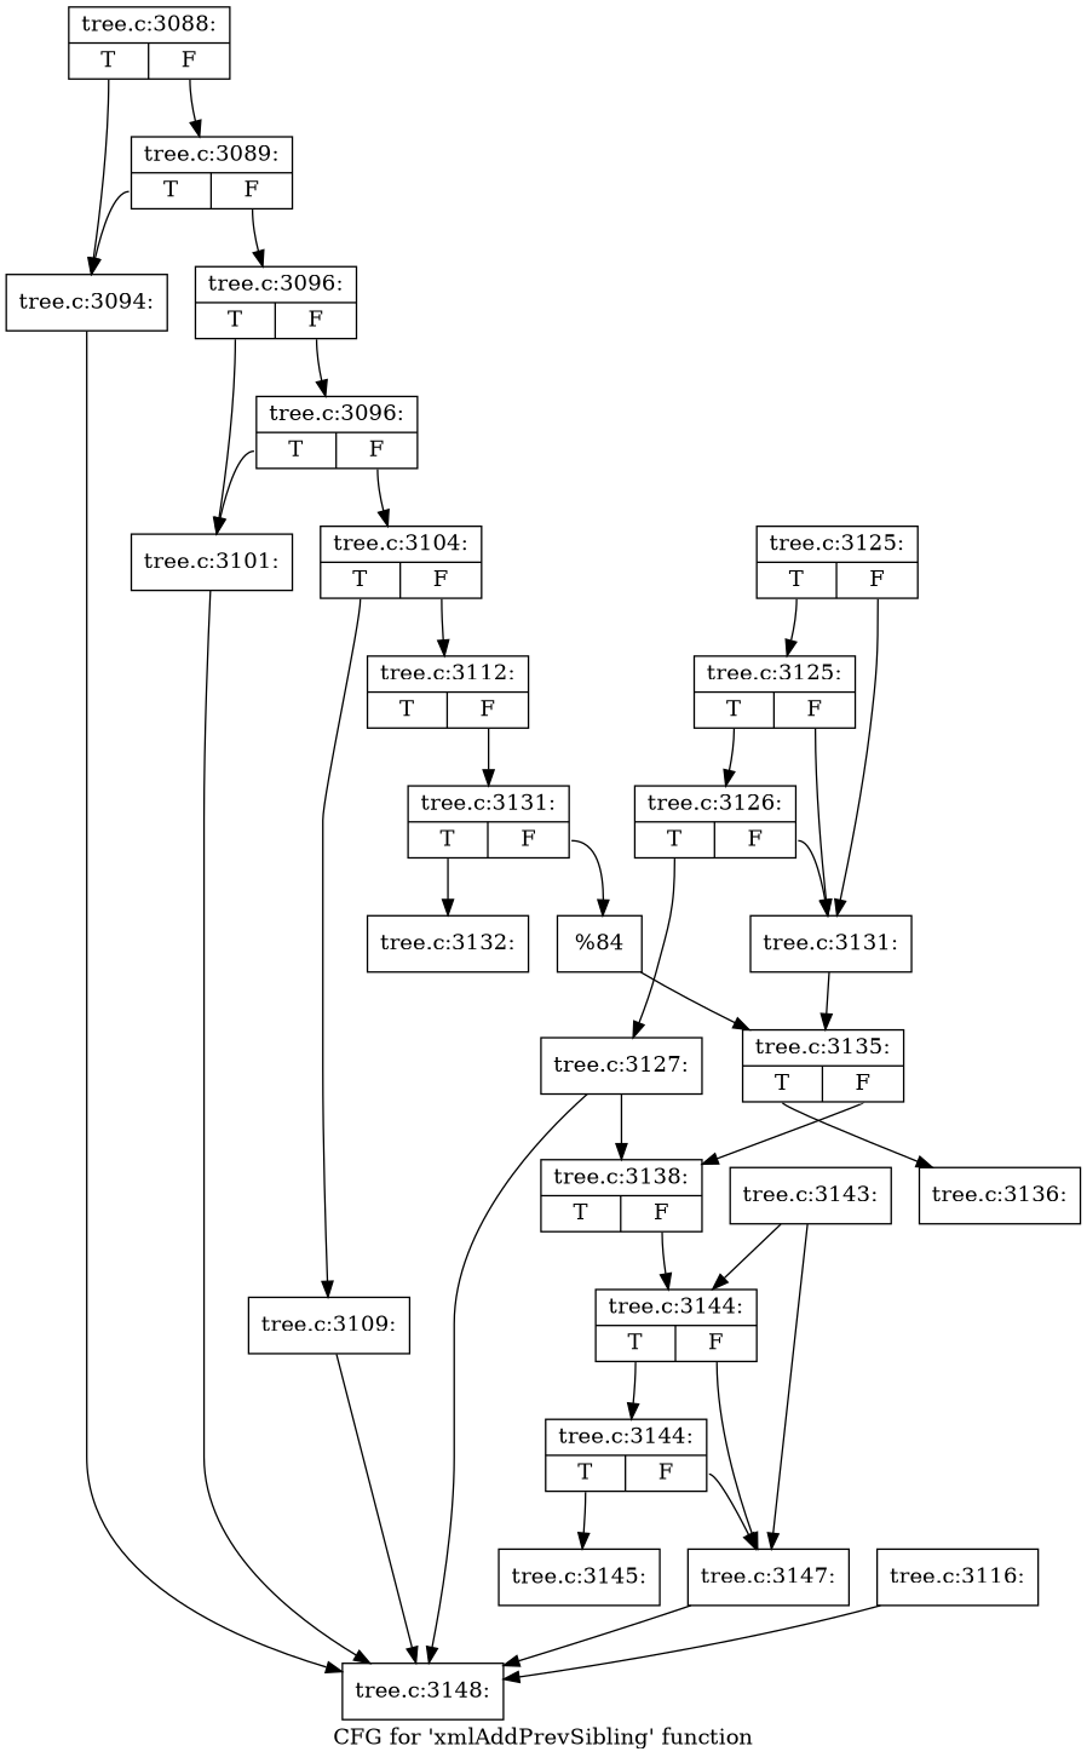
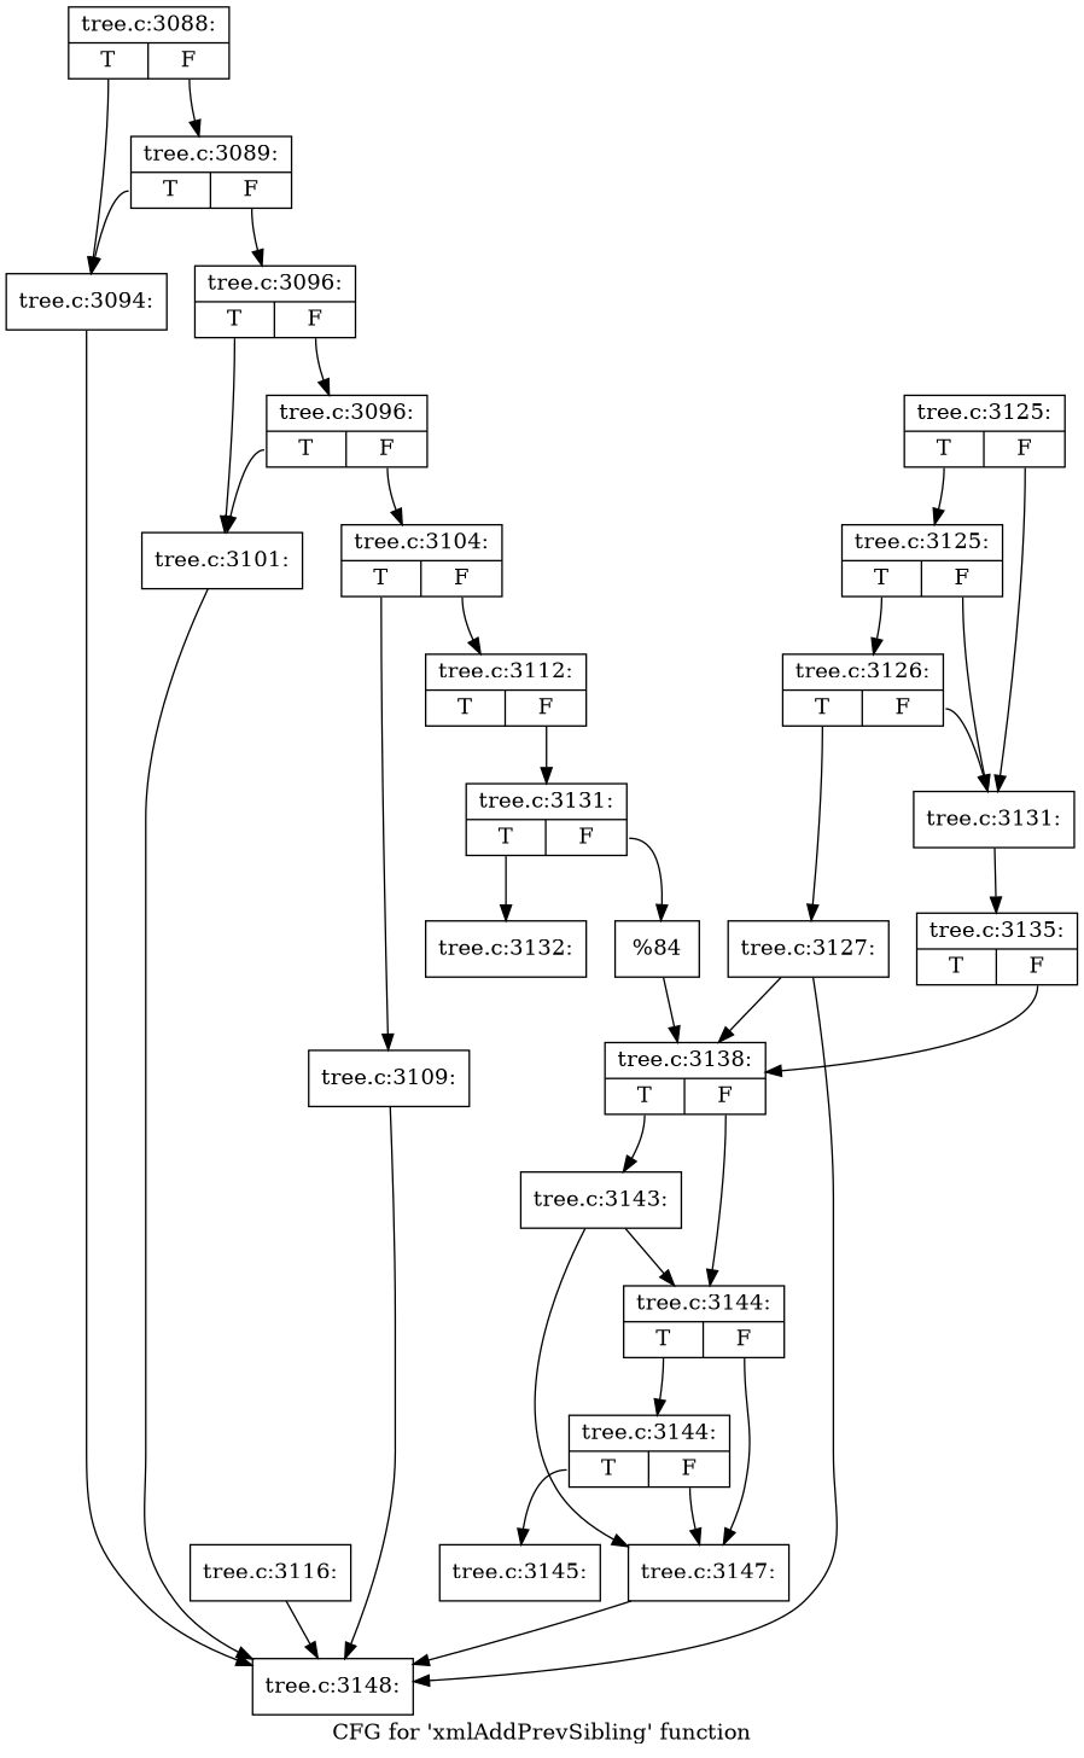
  digraph {
    label="CFG for 'xmlAddPrevSibling' function"
    node [shape=record]
    edge [tailport=s0]
    n1 [label="{tree.c:3088:|{<s0>T|<s1>F}}"]
    n2 [label="{tree.c:3094:}"]
    n3 [label="{tree.c:3089:|{<s0>T|<s1>F}}"]
    n4 [label="{tree.c:3148:}"]
    n5 [label="{tree.c:3096:|{<s0>T|<s1>F}}"]
    n6 [label="{tree.c:3101:}"]
    n7 [label="{tree.c:3096:|{<s0>T|<s1>F}}"]
    n8 [label="{tree.c:3104:|{<s0>T|<s1>F}}"]
    n9 [label="{tree.c:3109:}"]
    n10 [label="{tree.c:3112:|{<s0>T|<s1>F}}"]
    n11 [label="{tree.c:3131:|{<s0>T|<s1>F}}"]
    n12 [label="{tree.c:3132:}"]
    n13 [label="{%84}"]
    n14 [label="{tree.c:3116:}"]
    n15 [label="{tree.c:3125:|{<s0>T|<s1>F}}"]
    n16 [label="{tree.c:3125:|{<s0>T|<s1>F}}"]
    n17 [label="{tree.c:3131:}"]
    n18 [label="{tree.c:3135:|{<s0>T|<s1>F}}"]
    n19 [label="{tree.c:3126:|{<s0>T|<s1>F}}"]
    n20 [label="{tree.c:3127:}"]
-   n21 [label="{tree.c:3136:}"]
    n22 [label="{tree.c:3138:|{<s0>T|<s1>F}}"]
    n23 [label="{tree.c:3143:}"]
    n24 [label="{tree.c:3144:|{<s0>T|<s1>F}}"]
    n25 [label="{tree.c:3147:}"]
    n26 [label="{tree.c:3144:|{<s0>T|<s1>F}}"]
    n27 [label="{tree.c:3145:}"]
    n1 -> n2
    n1 -> n3 [tailport=s1]
    n2 -> n4
    n3 -> n2
    n3 -> n5 [tailport=s1]
    n5 -> n6
    n5 -> n7 [tailport=s1]
    n6 -> n4
    n7 -> n6
    n7 -> n8 [tailport=s1]
    n8 -> n9
    n8 -> n10 [tailport=s1]
    n9 -> n4
    n10 -> n11 [tailport=s1]
    n11 -> n12
    n11 -> n13 [tailport=s1]
-   n13 -> n18
+   n13 -> n22
    n14 -> n4
    n15 -> n16
    n15 -> n17 [tailport=s1]
    n16 -> n17 [tailport=s1]
    n16 -> n19
    n17 -> n18
-   n18 -> n21
    n18 -> n22 [tailport=s1]
    n19 -> n17 [tailport=s1]
    n19 -> n20
    n20 -> n4
    n20 -> n22
+   n22 -> n23
    n22 -> n24 [tailport=s1]
    n23 -> n24
    n23 -> n25
    n24 -> n25 [tailport=s1]
    n24 -> n26
    n25 -> n4
    n26 -> n25 [tailport=s1]
    n26 -> n27
  }
